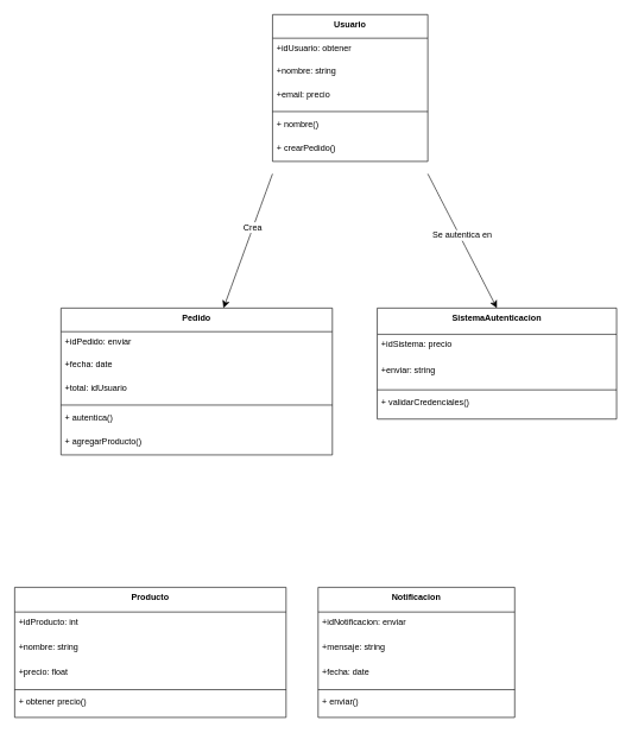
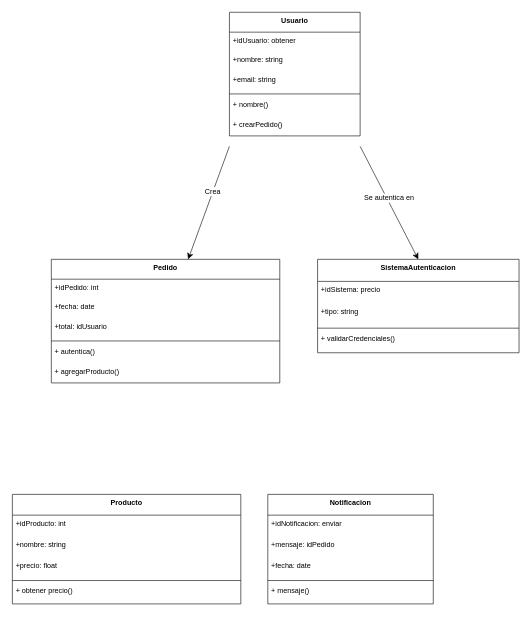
  <mxCell id="0" />
  <mxCell id="1" parent="0" />
  <mxCell id="2" value="Usuario" style="swimlane;fontStyle=1;align=center;verticalAlign=top;childLayout=stackLayout;horizontal=1;startSize=33.143;horizontalStack=0;resizeParent=1;resizeParentMax=0;resizeLast=0;collapsible=0;marginBottom=0;" vertex="1" parent="1"><mxGeometry x="382" y="20" width="218" height="206.143" as="geometry" /></mxCell>
  <mxCell id="3" value="+idUsuario: obtener" style="text;strokeColor=none;fillColor=none;align=left;verticalAlign=top;spacingLeft=4;spacingRight=4;overflow=hidden;rotatable=0;points=[[0,0.5],[1,0.5]];portConstraint=eastwest;" vertex="1" parent="2"><mxGeometry y="33.143" width="218" height="33" as="geometry" /></mxCell>
  <mxCell id="4" value="+nombre: string" style="text;strokeColor=none;fillColor=none;align=left;verticalAlign=top;spacingLeft=4;spacingRight=4;overflow=hidden;rotatable=0;points=[[0,0.5],[1,0.5]];portConstraint=eastwest;" vertex="1" parent="2"><mxGeometry y="66.143" width="218" height="33" as="geometry" /></mxCell>
- <mxCell id="5" value="+email: precio" style="text;strokeColor=none;fillColor=none;align=left;verticalAlign=top;spacingLeft=4;spacingRight=4;overflow=hidden;rotatable=0;points=[[0,0.5],[1,0.5]];portConstraint=eastwest;" vertex="1" parent="2"><mxGeometry y="99.143" width="218" height="33" as="geometry" /></mxCell>
+ <mxCell id="5" value="+email: string" style="text;strokeColor=none;fillColor=none;align=left;verticalAlign=top;spacingLeft=4;spacingRight=4;overflow=hidden;rotatable=0;points=[[0,0.5],[1,0.5]];portConstraint=eastwest;" vertex="1" parent="2"><mxGeometry y="99.143" width="218" height="33" as="geometry" /></mxCell>
  <mxCell id="6" style="line;strokeWidth=1;fillColor=none;align=left;verticalAlign=middle;spacingTop=-1;spacingLeft=3;spacingRight=3;rotatable=0;labelPosition=right;points=[];portConstraint=eastwest;strokeColor=inherit;" vertex="1" parent="2"><mxGeometry y="132.143" width="218" height="8" as="geometry" /></mxCell>
  <mxCell id="7" value="+ nombre()" style="text;strokeColor=none;fillColor=none;align=left;verticalAlign=top;spacingLeft=4;spacingRight=4;overflow=hidden;rotatable=0;points=[[0,0.5],[1,0.5]];portConstraint=eastwest;" vertex="1" parent="2"><mxGeometry y="140.143" width="218" height="33" as="geometry" /></mxCell>
  <mxCell id="8" value="+ crearPedido()" style="text;strokeColor=none;fillColor=none;align=left;verticalAlign=top;spacingLeft=4;spacingRight=4;overflow=hidden;rotatable=0;points=[[0,0.5],[1,0.5]];portConstraint=eastwest;" vertex="1" parent="2"><mxGeometry y="173.143" width="218" height="33" as="geometry" /></mxCell>
  <mxCell id="9" value="SistemaAutenticacion" style="swimlane;fontStyle=1;align=center;verticalAlign=top;childLayout=stackLayout;horizontal=1;startSize=36.8;horizontalStack=0;resizeParent=1;resizeParentMax=0;resizeLast=0;collapsible=0;marginBottom=0;" vertex="1" parent="1"><mxGeometry x="529" y="432" width="336" height="155.8" as="geometry" /></mxCell>
  <mxCell id="10" value="+idSistema: precio" style="text;strokeColor=none;fillColor=none;align=left;verticalAlign=top;spacingLeft=4;spacingRight=4;overflow=hidden;rotatable=0;points=[[0,0.5],[1,0.5]];portConstraint=eastwest;" vertex="1" parent="9"><mxGeometry y="36.8" width="336" height="37" as="geometry" /></mxCell>
- <mxCell id="11" value="+enviar: string" style="text;strokeColor=none;fillColor=none;align=left;verticalAlign=top;spacingLeft=4;spacingRight=4;overflow=hidden;rotatable=0;points=[[0,0.5],[1,0.5]];portConstraint=eastwest;" vertex="1" parent="9"><mxGeometry y="73.8" width="336" height="37" as="geometry" /></mxCell>
+ <mxCell id="11" value="+tipo: string" style="text;strokeColor=none;fillColor=none;align=left;verticalAlign=top;spacingLeft=4;spacingRight=4;overflow=hidden;rotatable=0;points=[[0,0.5],[1,0.5]];portConstraint=eastwest;" vertex="1" parent="9"><mxGeometry y="73.8" width="336" height="37" as="geometry" /></mxCell>
  <mxCell id="12" style="line;strokeWidth=1;fillColor=none;align=left;verticalAlign=middle;spacingTop=-1;spacingLeft=3;spacingRight=3;rotatable=0;labelPosition=right;points=[];portConstraint=eastwest;strokeColor=inherit;" vertex="1" parent="9"><mxGeometry y="110.8" width="336" height="8" as="geometry" /></mxCell>
  <mxCell id="13" value="+ validarCredenciales()" style="text;strokeColor=none;fillColor=none;align=left;verticalAlign=top;spacingLeft=4;spacingRight=4;overflow=hidden;rotatable=0;points=[[0,0.5],[1,0.5]];portConstraint=eastwest;" vertex="1" parent="9"><mxGeometry y="118.8" width="336" height="37" as="geometry" /></mxCell>
  <mxCell id="14" value="Pedido" style="swimlane;fontStyle=1;align=center;verticalAlign=top;childLayout=stackLayout;horizontal=1;startSize=33.143;horizontalStack=0;resizeParent=1;resizeParentMax=0;resizeLast=0;collapsible=0;marginBottom=0;" vertex="1" parent="1"><mxGeometry x="85" y="432" width="381" height="206.143" as="geometry" /></mxCell>
- <mxCell id="15" value="+idPedido: enviar" style="text;strokeColor=none;fillColor=none;align=left;verticalAlign=top;spacingLeft=4;spacingRight=4;overflow=hidden;rotatable=0;points=[[0,0.5],[1,0.5]];portConstraint=eastwest;" vertex="1" parent="14"><mxGeometry y="33.143" width="381" height="33" as="geometry" /></mxCell>
+ <mxCell id="15" value="+idPedido: int" style="text;strokeColor=none;fillColor=none;align=left;verticalAlign=top;spacingLeft=4;spacingRight=4;overflow=hidden;rotatable=0;points=[[0,0.5],[1,0.5]];portConstraint=eastwest;" vertex="1" parent="14"><mxGeometry y="33.143" width="381" height="33" as="geometry" /></mxCell>
  <mxCell id="16" value="+fecha: date" style="text;strokeColor=none;fillColor=none;align=left;verticalAlign=top;spacingLeft=4;spacingRight=4;overflow=hidden;rotatable=0;points=[[0,0.5],[1,0.5]];portConstraint=eastwest;" vertex="1" parent="14"><mxGeometry y="66.143" width="381" height="33" as="geometry" /></mxCell>
  <mxCell id="17" value="+total: idUsuario" style="text;strokeColor=none;fillColor=none;align=left;verticalAlign=top;spacingLeft=4;spacingRight=4;overflow=hidden;rotatable=0;points=[[0,0.5],[1,0.5]];portConstraint=eastwest;" vertex="1" parent="14"><mxGeometry y="99.143" width="381" height="33" as="geometry" /></mxCell>
  <mxCell id="18" style="line;strokeWidth=1;fillColor=none;align=left;verticalAlign=middle;spacingTop=-1;spacingLeft=3;spacingRight=3;rotatable=0;labelPosition=right;points=[];portConstraint=eastwest;strokeColor=inherit;" vertex="1" parent="14"><mxGeometry y="132.143" width="381" height="8" as="geometry" /></mxCell>
  <mxCell id="19" value="+ autentica()" style="text;strokeColor=none;fillColor=none;align=left;verticalAlign=top;spacingLeft=4;spacingRight=4;overflow=hidden;rotatable=0;points=[[0,0.5],[1,0.5]];portConstraint=eastwest;" vertex="1" parent="14"><mxGeometry y="140.143" width="381" height="33" as="geometry" /></mxCell>
  <mxCell id="20" value="+ agregarProducto()" style="text;strokeColor=none;fillColor=none;align=left;verticalAlign=top;spacingLeft=4;spacingRight=4;overflow=hidden;rotatable=0;points=[[0,0.5],[1,0.5]];portConstraint=eastwest;" vertex="1" parent="14"><mxGeometry y="173.143" width="381" height="33" as="geometry" /></mxCell>
  <mxCell id="21" value="Producto" style="swimlane;fontStyle=1;align=center;verticalAlign=top;childLayout=stackLayout;horizontal=1;startSize=34.667;horizontalStack=0;resizeParent=1;resizeParentMax=0;resizeLast=0;collapsible=0;marginBottom=0;" vertex="1" parent="1"><mxGeometry x="20" y="824" width="381" height="182.667" as="geometry" /></mxCell>
  <mxCell id="22" value="+idProducto: int" style="text;strokeColor=none;fillColor=none;align=left;verticalAlign=top;spacingLeft=4;spacingRight=4;overflow=hidden;rotatable=0;points=[[0,0.5],[1,0.5]];portConstraint=eastwest;" vertex="1" parent="21"><mxGeometry y="34.667" width="381" height="35" as="geometry" /></mxCell>
  <mxCell id="23" value="+nombre: string" style="text;strokeColor=none;fillColor=none;align=left;verticalAlign=top;spacingLeft=4;spacingRight=4;overflow=hidden;rotatable=0;points=[[0,0.5],[1,0.5]];portConstraint=eastwest;" vertex="1" parent="21"><mxGeometry y="69.667" width="381" height="35" as="geometry" /></mxCell>
  <mxCell id="24" value="+precio: float" style="text;strokeColor=none;fillColor=none;align=left;verticalAlign=top;spacingLeft=4;spacingRight=4;overflow=hidden;rotatable=0;points=[[0,0.5],[1,0.5]];portConstraint=eastwest;" vertex="1" parent="21"><mxGeometry y="104.667" width="381" height="35" as="geometry" /></mxCell>
  <mxCell id="25" style="line;strokeWidth=1;fillColor=none;align=left;verticalAlign=middle;spacingTop=-1;spacingLeft=3;spacingRight=3;rotatable=0;labelPosition=right;points=[];portConstraint=eastwest;strokeColor=inherit;" vertex="1" parent="21"><mxGeometry y="139.667" width="381" height="8" as="geometry" /></mxCell>
  <mxCell id="26" value="+ obtener precio()" style="text;strokeColor=none;fillColor=none;align=left;verticalAlign=top;spacingLeft=4;spacingRight=4;overflow=hidden;rotatable=0;points=[[0,0.5],[1,0.5]];portConstraint=eastwest;" vertex="1" parent="21"><mxGeometry y="147.667" width="381" height="35" as="geometry" /></mxCell>
  <mxCell id="27" value="Notificacion" style="swimlane;fontStyle=1;align=center;verticalAlign=top;childLayout=stackLayout;horizontal=1;startSize=34.667;horizontalStack=0;resizeParent=1;resizeParentMax=0;resizeLast=0;collapsible=0;marginBottom=0;" vertex="1" parent="1"><mxGeometry x="446" y="824" width="276" height="182.667" as="geometry" /></mxCell>
  <mxCell id="28" value="+idNotificacion: enviar" style="text;strokeColor=none;fillColor=none;align=left;verticalAlign=top;spacingLeft=4;spacingRight=4;overflow=hidden;rotatable=0;points=[[0,0.5],[1,0.5]];portConstraint=eastwest;" vertex="1" parent="27"><mxGeometry y="34.667" width="276" height="35" as="geometry" /></mxCell>
- <mxCell id="29" value="+mensaje: string" style="text;strokeColor=none;fillColor=none;align=left;verticalAlign=top;spacingLeft=4;spacingRight=4;overflow=hidden;rotatable=0;points=[[0,0.5],[1,0.5]];portConstraint=eastwest;" vertex="1" parent="27"><mxGeometry y="69.667" width="276" height="35" as="geometry" /></mxCell>
+ <mxCell id="29" value="+mensaje: idPedido" style="text;strokeColor=none;fillColor=none;align=left;verticalAlign=top;spacingLeft=4;spacingRight=4;overflow=hidden;rotatable=0;points=[[0,0.5],[1,0.5]];portConstraint=eastwest;" vertex="1" parent="27"><mxGeometry y="69.667" width="276" height="35" as="geometry" /></mxCell>
  <mxCell id="30" value="+fecha: date" style="text;strokeColor=none;fillColor=none;align=left;verticalAlign=top;spacingLeft=4;spacingRight=4;overflow=hidden;rotatable=0;points=[[0,0.5],[1,0.5]];portConstraint=eastwest;" vertex="1" parent="27"><mxGeometry y="104.667" width="276" height="35" as="geometry" /></mxCell>
  <mxCell id="31" style="line;strokeWidth=1;fillColor=none;align=left;verticalAlign=middle;spacingTop=-1;spacingLeft=3;spacingRight=3;rotatable=0;labelPosition=right;points=[];portConstraint=eastwest;strokeColor=inherit;" vertex="1" parent="27"><mxGeometry y="139.667" width="276" height="8" as="geometry" /></mxCell>
- <mxCell id="32" value="+ enviar()" style="text;strokeColor=none;fillColor=none;align=left;verticalAlign=top;spacingLeft=4;spacingRight=4;overflow=hidden;rotatable=0;points=[[0,0.5],[1,0.5]];portConstraint=eastwest;" vertex="1" parent="27"><mxGeometry y="147.667" width="276" height="35" as="geometry" /></mxCell>
+ <mxCell id="32" value="+ mensaje()" style="text;strokeColor=none;fillColor=none;align=left;verticalAlign=top;spacingLeft=4;spacingRight=4;overflow=hidden;rotatable=0;points=[[0,0.5],[1,0.5]];portConstraint=eastwest;" vertex="1" parent="27"><mxGeometry y="147.667" width="276" height="35" as="geometry" /></mxCell>
  <mxCell id="33" style="edgeStyle=none;curved=1;rounded=0;orthogonalLoop=1;jettySize=auto;html=1;exitX=0;exitY=0.5;exitDx=0;exitDy=0;fontSize=12;startSize=8;endSize=8;" edge="1" parent="1" target="14"><mxGeometry relative="1" as="geometry"><mxPoint x="382" y="243.5" as="sourcePoint" /></mxGeometry></mxCell>
  <mxCell id="34" value="Crea" style="edgeLabel;html=1;align=center;verticalAlign=middle;resizable=0;points=[];fontSize=12;" connectable="0" vertex="1" parent="33"><mxGeometry x="-0.2" y="-1" relative="1" as="geometry"><mxPoint as="offset" /></mxGeometry></mxCell>
  <mxCell id="35" style="edgeStyle=none;curved=1;rounded=0;orthogonalLoop=1;jettySize=auto;html=1;exitX=1;exitY=0.5;exitDx=0;exitDy=0;entryX=0.5;entryY=0;entryDx=0;entryDy=0;fontSize=12;startSize=8;endSize=8;" edge="1" parent="1" target="9"><mxGeometry relative="1" as="geometry"><mxPoint x="600" y="243.5" as="sourcePoint" /></mxGeometry></mxCell>
  <mxCell id="36" value="Se autentica en" style="edgeLabel;html=1;align=center;verticalAlign=middle;resizable=0;points=[];fontSize=12;" connectable="0" vertex="1" parent="35"><mxGeometry x="-0.083" y="3" relative="1" as="geometry"><mxPoint y="1" as="offset" /></mxGeometry></mxCell>
